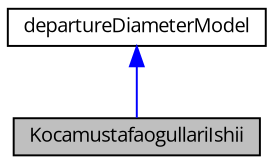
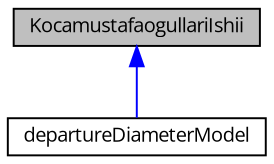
  digraph {
    fontname="Open Sans"
    node [color=black fontname="Open Sans" fontsize=10 shape=record]
    n1 [fillcolor=grey75 fontcolor=black height=0.2 label=KocamustafaogullariIshii style=filled width=0.4]
    n2 [height=0.2 label=departureDiameterModel width=0.4]
-   n2 -> n1 [color=blue dir=back fontname="Open Sans" fontsize=10 labelfontname=Helvetica labelfontsize=10 style=solid]
+   n1 -> n2 [color=blue dir=back fontname="Open Sans" fontsize=10 labelfontname=Helvetica labelfontsize=10 style=solid]
  }
